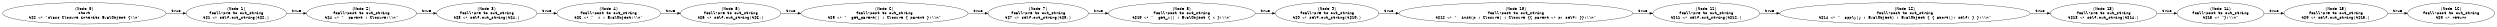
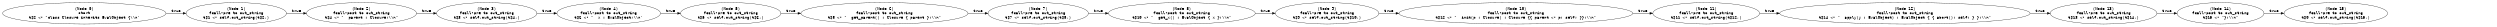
  digraph {
    rankdir=LR
    fontname="DejaVu Sans Mono"
    node [fontname="DejaVu Sans Mono"]
    edge [fontname="DejaVu Sans Mono"]
    n1 [label="(Node 0)\nstart\nt$2 <- \"class Closure inherits EvalObject {\\\\n\"\n"]
    n2 [label="(Node 1)\nfcall-pre to out_string\nt$1 <- self.out_string(t$2,)\n"]
    n3 [label="(Node 2)\nfcall-post to out_string\nt$4 <- \"  parent : Closure;\\\\n\"\n"]
    n4 [label="(Node 3)\nfcall-pre to out_string\nt$3 <- self.out_string(t$4,)\n"]
    n5 [label="(Node 4)\nfcall-post to out_string\nt$6 <- \"  x : EvalObject;\\\\n\"\n"]
    n6 [label="(Node 5)\nfcall-pre to out_string\nt$5 <- self.out_string(t$6,)\n"]
    n7 [label="(Node 6)\nfcall-post to out_string\nt$8 <- \"  get_parent() : Closure { parent };\\\\n\"\n"]
    n8 [label="(Node 7)\nfcall-pre to out_string\nt$7 <- self.out_string(t$8,)\n"]
    n9 [label="(Node 8)\nfcall-post to out_string\nt$10 <- \"  get_x() : EvalObject { x };\\\\n\"\n"]
    n10 [label="(Node 9)\nfcall-pre to out_string\nt$9 <- self.out_string(t$10,)\n"]
    n11 [label="(Node 10)\nfcall-post to out_string\nt$12 <- \"  init(p : Closure) : Closure {{ parent <- p; self; }};\\\\n\"\n"]
    n12 [label="(Node 11)\nfcall-pre to out_string\nt$11 <- self.out_string(t$12,)\n"]
    n13 [label="(Node 12)\nfcall-post to out_string\nt$14 <- \"  apply(y : EvalObject) : EvalObject { { abort(); self; } };\\\\n\"\n"]
    n14 [label="(Node 13)\nfcall-pre to out_string\nt$13 <- self.out_string(t$14,)\n"]
    n15 [label="(Node 14)\nfcall-post to out_string\nt$15 <- \"};\\\\n\"\n"]
    n16 [label="(Node 15)\nfcall-pre to out_string\nt$0 <- self.out_string(t$15,)\n"]
-   n17 [label="(Node 16)\nfcall-post to out_string\nt$0 <- return\n"]
    n1 -> n2 [label=true]
    n2 -> n3 [label=true]
    n3 -> n4 [label=true]
    n4 -> n5 [label=true]
    n5 -> n6 [label=true]
    n6 -> n7 [label=true]
    n7 -> n8 [label=true]
    n8 -> n9 [label=true]
    n9 -> n10 [label=true]
    n10 -> n11 [label=true]
    n11 -> n12 [label=true]
    n12 -> n13 [label=true]
    n13 -> n14 [label=true]
    n14 -> n15 [label=true]
    n15 -> n16 [label=true]
-   n16 -> n17 [label=true]
  }
